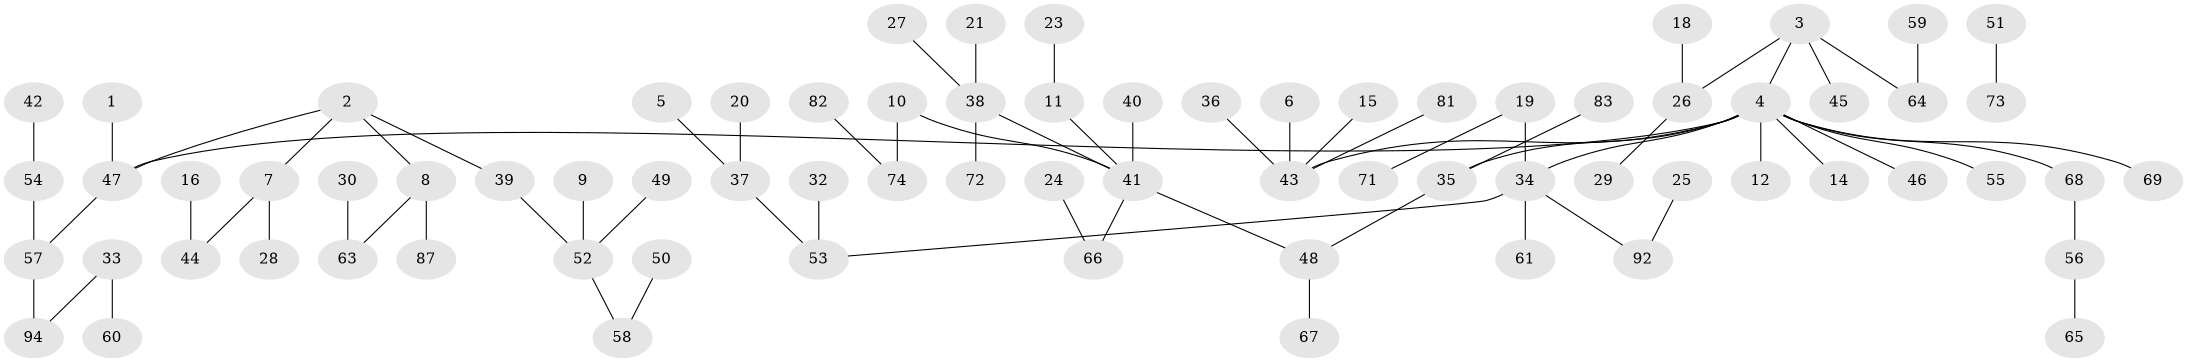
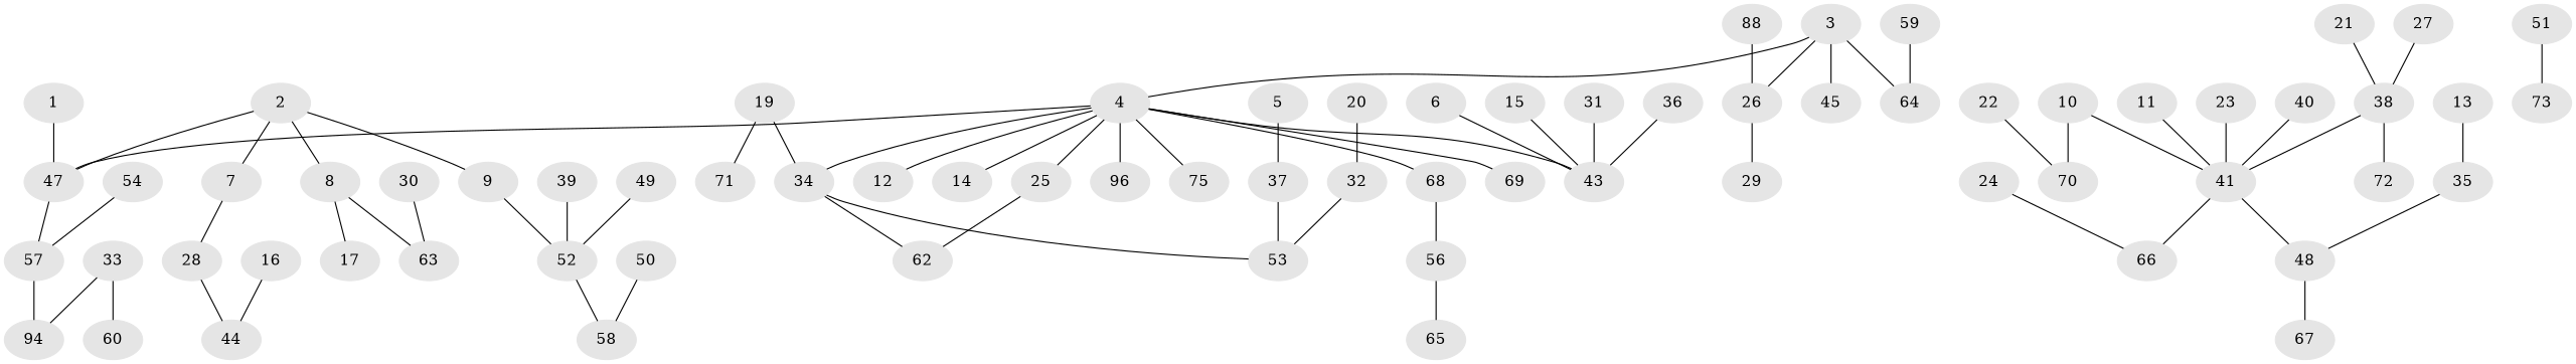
  graph {
    node [color=gray90 style=filled]
    edge [weight=1.0]
    1
    47
    57
    2
    7
    8
    9
    28
    44
-   17 [label=87]
+   17
    63
    52
    3
    4
    26
    45
    64
    12
    14
    34
    35
    43
-   46
-   55
+   46 [label=96]
+   55 [label=75]
    68
    69
    29
-   62 [label=92]
+   62
    53
-   61
    48
    56
    65
    5
    37
    6
    58
    10
    41
-   70 [label=74]
+   70
    66
    11
-   13 [label=83]
+   13
    15
    16
-   18
+   18 [label=88]
    19
    71
    20
    21
    38
    72
-   22 [label=82]
+   22
    23
    24
    25
    27
    30
-   31 [label=81]
+   31
    32
    33
    60
    n63 [label=94]
    67
    36
    39
    40
-   42
    54
    49
    50
    51
    73
    59
    1 -- 47
    47 -- 57
    57 -- n63
    2 -- 47
    2 -- 7
    2 -- 8
-   2 -- 39
+   2 -- 9
    7 -- 28
-   7 -- 44
+   28 -- 44
    8 -- 17
    8 -- 63
    9 -- 52
    52 -- 58
    3 -- 4
    3 -- 26
    3 -- 45
    3 -- 64
    4 -- 47
    4 -- 12
    4 -- 14
    4 -- 34
-   4 -- 35
+   4 -- 25
    4 -- 43
    4 -- 46
    4 -- 55
    4 -- 68
    4 -- 69
    26 -- 29
    34 -- 62
    34 -- 53
-   34 -- 61
    35 -- 48
    68 -- 56
    48 -- 67
    56 -- 65
    5 -- 37
    37 -- 53
    6 -- 43
    10 -- 41
    10 -- 70
    41 -- 48
    41 -- 66
    11 -- 41
    13 -- 35
    15 -- 43
    16 -- 44
    18 -- 26
    19 -- 34
    19 -- 71
-   20 -- 37
+   20 -- 32
    21 -- 38
    38 -- 41
    38 -- 72
    22 -- 70
-   23 -- 11
+   23 -- 41
    24 -- 66
    25 -- 62
    27 -- 38
    30 -- 63
    31 -- 43
    32 -- 53
    33 -- 60
    33 -- n63
    36 -- 43
    39 -- 52
    40 -- 41
-   42 -- 54
    54 -- 57
    49 -- 52
    50 -- 58
    51 -- 73
    59 -- 64
  }
